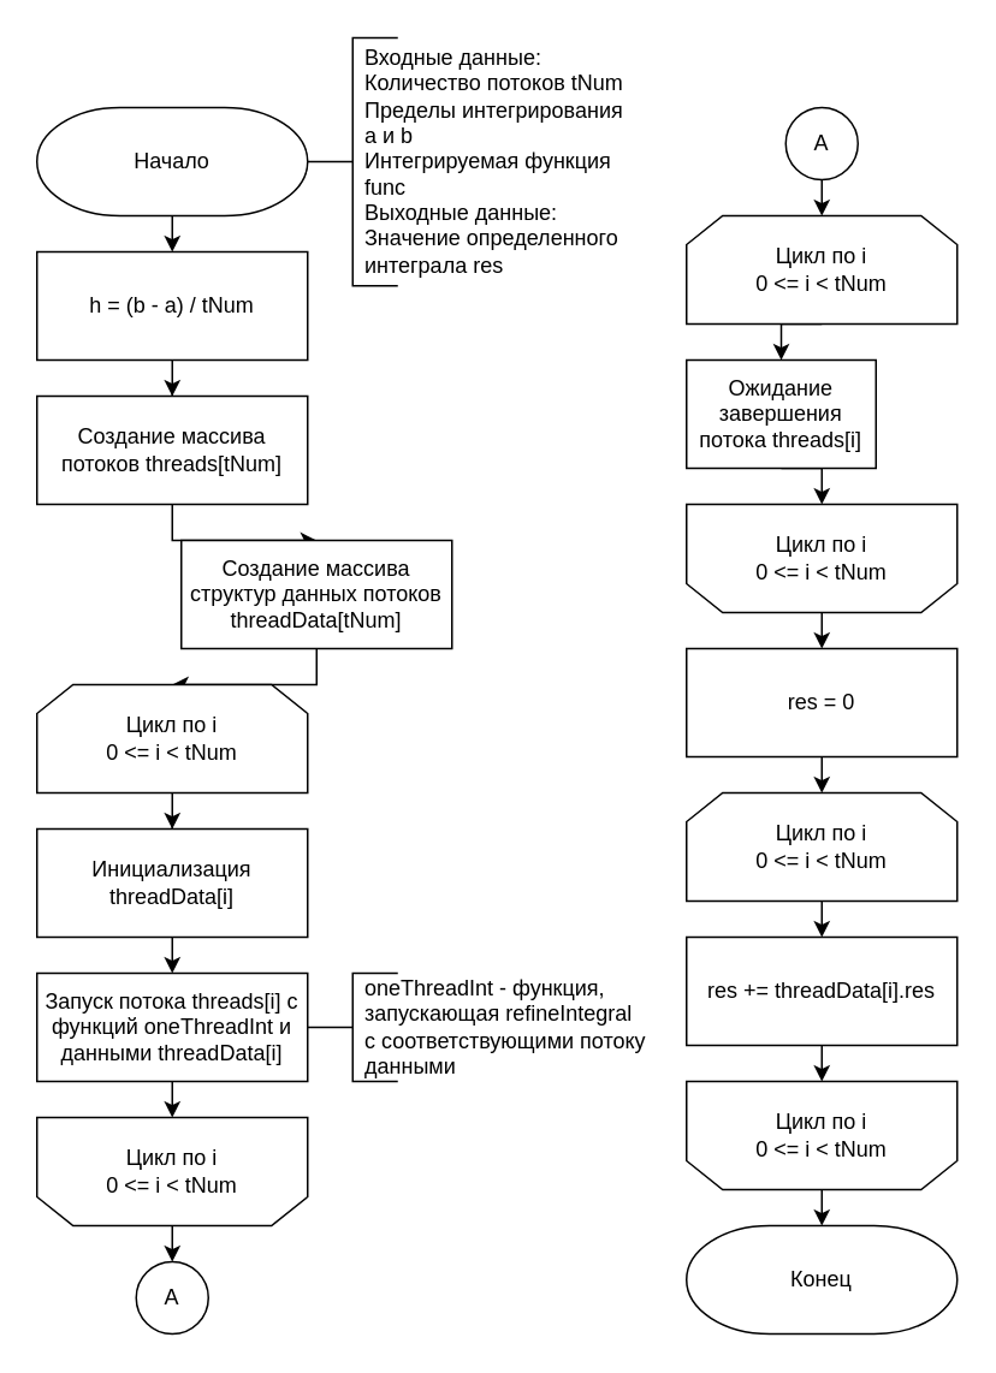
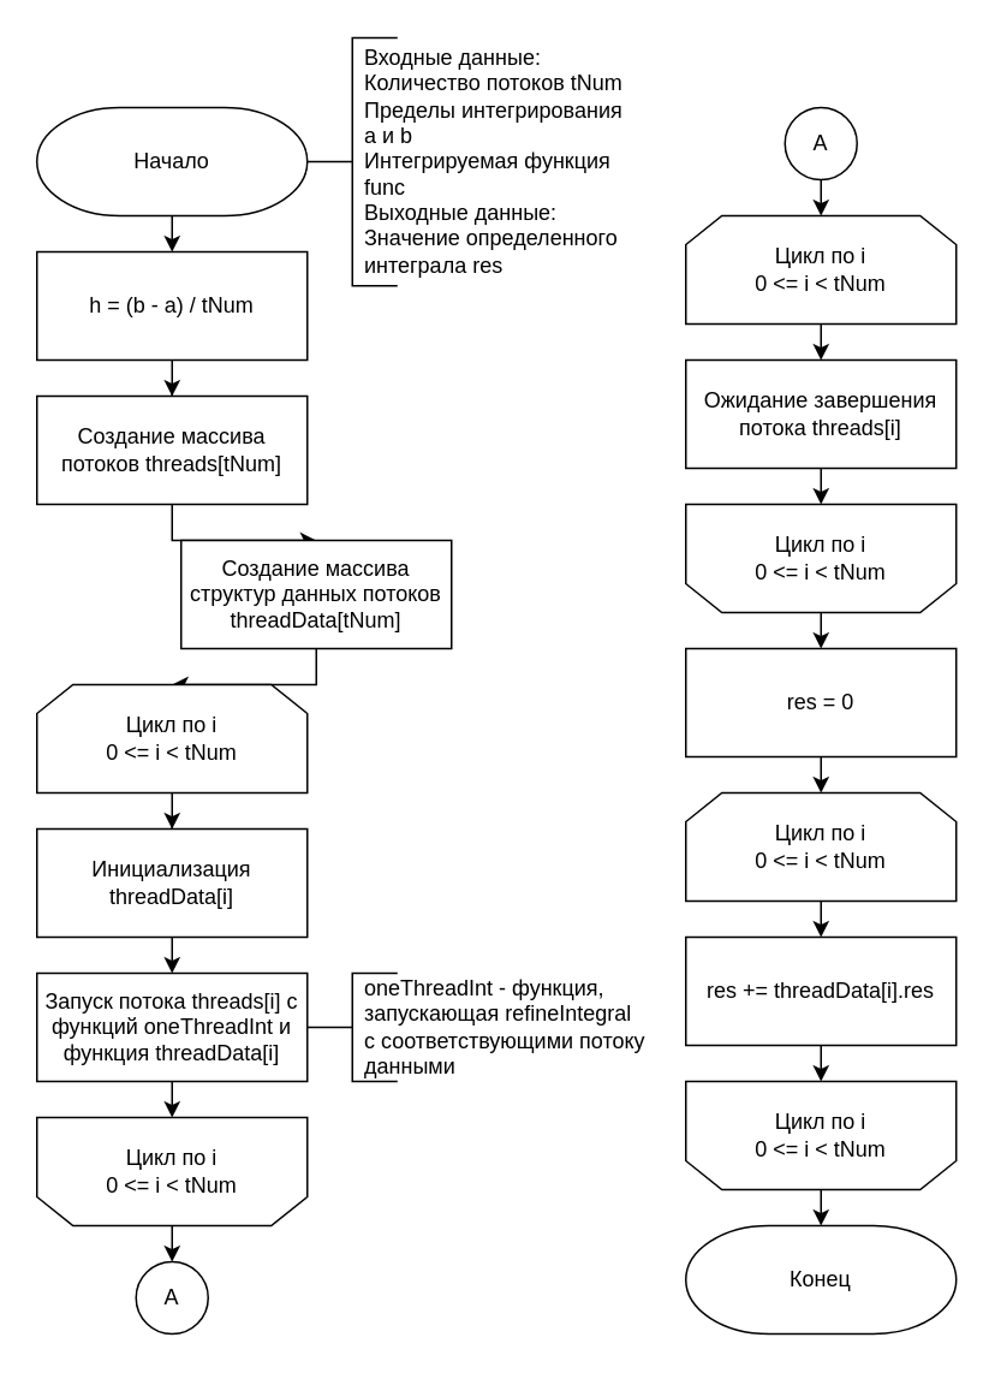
  <mxCell id="0" />
  <mxCell id="1" parent="0" />
  <mxCell id="2" style="edgeStyle=orthogonalEdgeStyle;rounded=0;orthogonalLoop=1;jettySize=auto;html=1;exitX=0.5;exitY=1;exitDx=0;exitDy=0;exitPerimeter=0;entryX=0.5;entryY=0;entryDx=0;entryDy=0;" edge="1" parent="1" source="3" target="8"><mxGeometry relative="1" as="geometry" /></mxCell>
  <mxCell id="3" value="Начало" style="strokeWidth=1;html=1;shape=mxgraph.flowchart.terminator;whiteSpace=wrap;" vertex="1" parent="1"><mxGeometry x="20" y="59" width="150" height="60" as="geometry" /></mxCell>
  <mxCell id="4" value="" style="strokeWidth=1;html=1;shape=mxgraph.flowchart.annotation_2;align=left;labelPosition=right;pointerEvents=1;" vertex="1" parent="1"><mxGeometry x="170" y="20.25" width="50" height="137.5" as="geometry" /></mxCell>
  <mxCell id="5" value="&lt;div&gt;&lt;span&gt;Входные данные:&lt;/span&gt;&lt;/div&gt;&lt;div&gt;Количество потоков tNum&lt;/div&gt;Пределы интегрирования&lt;br&gt;a и b&lt;br&gt;Интегрируемая функция&lt;br&gt;func&lt;br&gt;&lt;div&gt;&lt;div&gt;Выходные данные:&lt;/div&gt;Значение определенного&lt;/div&gt;&lt;div&gt;интеграла res&lt;/div&gt;" style="text;html=1;align=left;verticalAlign=middle;resizable=0;points=[];autosize=1;strokeColor=none;fillColor=none;" vertex="1" parent="1"><mxGeometry x="200" y="24" width="160" height="130" as="geometry" /></mxCell>
  <mxCell id="6" value="Конец" style="strokeWidth=1;html=1;shape=mxgraph.flowchart.terminator;whiteSpace=wrap;" vertex="1" parent="1"><mxGeometry x="380" y="679" width="150" height="60" as="geometry" /></mxCell>
  <mxCell id="7" style="edgeStyle=orthogonalEdgeStyle;rounded=0;orthogonalLoop=1;jettySize=auto;html=1;exitX=0.5;exitY=1;exitDx=0;exitDy=0;" edge="1" parent="1" source="8" target="10"><mxGeometry relative="1" as="geometry" /></mxCell>
  <mxCell id="8" value="h = (b - a) / tNum" style="rounded=0;whiteSpace=wrap;html=1;" vertex="1" parent="1"><mxGeometry x="20" y="139" width="150" height="60" as="geometry" /></mxCell>
  <mxCell id="9" style="edgeStyle=orthogonalEdgeStyle;rounded=0;orthogonalLoop=1;jettySize=auto;html=1;exitX=0.5;exitY=1;exitDx=0;exitDy=0;" edge="1" parent="1" source="10" target="12"><mxGeometry relative="1" as="geometry" /></mxCell>
  <mxCell id="10" value="Создание массива потоков threads[tNum]" style="rounded=0;whiteSpace=wrap;html=1;" vertex="1" parent="1"><mxGeometry x="20" y="219" width="150" height="60" as="geometry" /></mxCell>
  <mxCell id="11" style="edgeStyle=orthogonalEdgeStyle;rounded=0;orthogonalLoop=1;jettySize=auto;html=1;exitX=0.5;exitY=1;exitDx=0;exitDy=0;entryX=0.5;entryY=0;entryDx=0;entryDy=0;" edge="1" parent="1" source="12" target="14"><mxGeometry relative="1" as="geometry" /></mxCell>
  <mxCell id="12" value="Создание массива структур данных потоков&lt;br&gt;threadData[tNum]" style="rounded=0;whiteSpace=wrap;html=1;" vertex="1" parent="1"><mxGeometry x="100" y="299" width="150" height="60" as="geometry" /></mxCell>
  <mxCell id="13" style="edgeStyle=orthogonalEdgeStyle;rounded=0;orthogonalLoop=1;jettySize=auto;html=1;exitX=0.5;exitY=1;exitDx=0;exitDy=0;" edge="1" parent="1" source="14" target="18"><mxGeometry relative="1" as="geometry" /></mxCell>
  <mxCell id="14" value="Цикл по i&lt;br&gt;0 &amp;lt;= i &amp;lt; tNum" style="shape=loopLimit;whiteSpace=wrap;html=1;shadow=0;sketch=0;strokeWidth=1;gradientColor=none;" vertex="1" parent="1"><mxGeometry x="20" y="379" width="150" height="60" as="geometry" /></mxCell>
  <mxCell id="15" style="edgeStyle=orthogonalEdgeStyle;rounded=0;orthogonalLoop=1;jettySize=auto;html=1;exitX=0.5;exitY=1;exitDx=0;exitDy=0;entryX=0.5;entryY=0;entryDx=0;entryDy=0;" edge="1" parent="1" source="16" target="35"><mxGeometry relative="1" as="geometry" /></mxCell>
  <mxCell id="16" value="Цикл по i&lt;br&gt;0 &amp;lt;= i &amp;lt; tNum" style="shape=loopLimit;whiteSpace=wrap;html=1;shadow=0;sketch=0;strokeWidth=1;gradientColor=none;flipV=1;" vertex="1" parent="1"><mxGeometry x="20" y="619" width="150" height="60" as="geometry" /></mxCell>
  <mxCell id="17" style="edgeStyle=orthogonalEdgeStyle;rounded=0;orthogonalLoop=1;jettySize=auto;html=1;exitX=0.5;exitY=1;exitDx=0;exitDy=0;entryX=0.5;entryY=0;entryDx=0;entryDy=0;" edge="1" parent="1" source="18" target="20"><mxGeometry relative="1" as="geometry" /></mxCell>
  <mxCell id="18" value="Инициализация threadData[i]" style="rounded=0;whiteSpace=wrap;html=1;" vertex="1" parent="1"><mxGeometry x="20" y="459" width="150" height="60" as="geometry" /></mxCell>
  <mxCell id="19" style="edgeStyle=orthogonalEdgeStyle;rounded=0;orthogonalLoop=1;jettySize=auto;html=1;exitX=0.5;exitY=1;exitDx=0;exitDy=0;entryX=0.5;entryY=0;entryDx=0;entryDy=0;" edge="1" parent="1" source="20" target="16"><mxGeometry relative="1" as="geometry" /></mxCell>
- <mxCell id="20" value="Запуск потока threads[i] с функций oneThreadInt и данными threadData[i]" style="rounded=0;whiteSpace=wrap;html=1;" vertex="1" parent="1"><mxGeometry x="20" y="539" width="150" height="60" as="geometry" /></mxCell>
+ <mxCell id="20" value="Запуск потока threads[i] с функций oneThreadInt и функция threadData[i]" style="rounded=0;whiteSpace=wrap;html=1;" vertex="1" parent="1"><mxGeometry x="20" y="539" width="150" height="60" as="geometry" /></mxCell>
  <mxCell id="21" style="edgeStyle=orthogonalEdgeStyle;rounded=0;orthogonalLoop=1;jettySize=auto;html=1;exitX=0.5;exitY=1;exitDx=0;exitDy=0;entryX=0.5;entryY=0;entryDx=0;entryDy=0;" edge="1" parent="1" source="22" target="26"><mxGeometry relative="1" as="geometry" /></mxCell>
  <mxCell id="22" value="Цикл по i&lt;br&gt;0 &amp;lt;= i &amp;lt; tNum" style="shape=loopLimit;whiteSpace=wrap;html=1;shadow=0;sketch=0;strokeWidth=1;gradientColor=none;" vertex="1" parent="1"><mxGeometry x="380" y="119" width="150" height="60" as="geometry" /></mxCell>
  <mxCell id="23" style="edgeStyle=orthogonalEdgeStyle;rounded=0;orthogonalLoop=1;jettySize=auto;html=1;exitX=0.5;exitY=1;exitDx=0;exitDy=0;entryX=0.5;entryY=0;entryDx=0;entryDy=0;" edge="1" parent="1" source="24" target="34"><mxGeometry relative="1" as="geometry" /></mxCell>
  <mxCell id="24" value="Цикл по i&lt;br&gt;0 &amp;lt;= i &amp;lt; tNum" style="shape=loopLimit;whiteSpace=wrap;html=1;shadow=0;sketch=0;strokeWidth=1;gradientColor=none;flipV=1;" vertex="1" parent="1"><mxGeometry x="380" y="279" width="150" height="60" as="geometry" /></mxCell>
  <mxCell id="25" style="edgeStyle=orthogonalEdgeStyle;rounded=0;orthogonalLoop=1;jettySize=auto;html=1;exitX=0.5;exitY=1;exitDx=0;exitDy=0;entryX=0.5;entryY=0;entryDx=0;entryDy=0;" edge="1" parent="1" source="26" target="24"><mxGeometry relative="1" as="geometry" /></mxCell>
- <mxCell id="26" value="Ожидание завершения потока threads[i]" style="rounded=0;whiteSpace=wrap;html=1;" vertex="1" parent="1"><mxGeometry x="380" y="199" width="105" height="60" as="geometry" /></mxCell>
+ <mxCell id="26" value="Ожидание завершения потока threads[i]" style="rounded=0;whiteSpace=wrap;html=1;" vertex="1" parent="1"><mxGeometry x="380" y="199" width="150" height="60" as="geometry" /></mxCell>
  <mxCell id="27" style="edgeStyle=orthogonalEdgeStyle;rounded=0;orthogonalLoop=1;jettySize=auto;html=1;exitX=0.5;exitY=1;exitDx=0;exitDy=0;entryX=0.5;entryY=0;entryDx=0;entryDy=0;" edge="1" parent="1" source="28" target="32"><mxGeometry relative="1" as="geometry" /></mxCell>
  <mxCell id="28" value="Цикл по i&lt;br&gt;0 &amp;lt;= i &amp;lt; tNum" style="shape=loopLimit;whiteSpace=wrap;html=1;shadow=0;sketch=0;strokeWidth=1;gradientColor=none;" vertex="1" parent="1"><mxGeometry x="380" y="439" width="150" height="60" as="geometry" /></mxCell>
  <mxCell id="29" style="edgeStyle=orthogonalEdgeStyle;rounded=0;orthogonalLoop=1;jettySize=auto;html=1;exitX=0.5;exitY=1;exitDx=0;exitDy=0;entryX=0.5;entryY=0;entryDx=0;entryDy=0;entryPerimeter=0;" edge="1" parent="1" source="30" target="6"><mxGeometry relative="1" as="geometry" /></mxCell>
  <mxCell id="30" value="Цикл по i&lt;br&gt;0 &amp;lt;= i &amp;lt; tNum" style="shape=loopLimit;whiteSpace=wrap;html=1;shadow=0;sketch=0;strokeWidth=1;gradientColor=none;flipV=1;" vertex="1" parent="1"><mxGeometry x="380" y="599" width="150" height="60" as="geometry" /></mxCell>
  <mxCell id="31" style="edgeStyle=orthogonalEdgeStyle;rounded=0;orthogonalLoop=1;jettySize=auto;html=1;exitX=0.5;exitY=1;exitDx=0;exitDy=0;entryX=0.5;entryY=0;entryDx=0;entryDy=0;" edge="1" parent="1" source="32" target="30"><mxGeometry relative="1" as="geometry" /></mxCell>
  <mxCell id="32" value="res += threadData[i].res" style="rounded=0;whiteSpace=wrap;html=1;" vertex="1" parent="1"><mxGeometry x="380" y="519" width="150" height="60" as="geometry" /></mxCell>
  <mxCell id="33" style="edgeStyle=orthogonalEdgeStyle;rounded=0;orthogonalLoop=1;jettySize=auto;html=1;exitX=0.5;exitY=1;exitDx=0;exitDy=0;entryX=0.5;entryY=0;entryDx=0;entryDy=0;" edge="1" parent="1" source="34" target="28"><mxGeometry relative="1" as="geometry" /></mxCell>
  <mxCell id="34" value="res = 0" style="rounded=0;whiteSpace=wrap;html=1;" vertex="1" parent="1"><mxGeometry x="380" y="359" width="150" height="60" as="geometry" /></mxCell>
  <mxCell id="35" value="A" style="ellipse;whiteSpace=wrap;html=1;aspect=fixed;align=center;" vertex="1" parent="1"><mxGeometry x="75" y="699" width="40" height="40" as="geometry" /></mxCell>
  <mxCell id="36" style="edgeStyle=orthogonalEdgeStyle;rounded=0;orthogonalLoop=1;jettySize=auto;html=1;exitX=0.5;exitY=1;exitDx=0;exitDy=0;entryX=0.5;entryY=0;entryDx=0;entryDy=0;" edge="1" parent="1" source="37" target="22"><mxGeometry relative="1" as="geometry" /></mxCell>
  <mxCell id="37" value="A" style="ellipse;whiteSpace=wrap;html=1;aspect=fixed;align=center;" vertex="1" parent="1"><mxGeometry x="435" y="59" width="40" height="40" as="geometry" /></mxCell>
  <mxCell id="38" value="" style="strokeWidth=1;html=1;shape=mxgraph.flowchart.annotation_2;align=left;labelPosition=right;pointerEvents=1;" vertex="1" parent="1"><mxGeometry x="170" y="539" width="50" height="60" as="geometry" /></mxCell>
  <mxCell id="39" value="oneThreadInt - функция,&lt;br&gt;запускающая refineIntegral&lt;br&gt;с соответствующими потоку&lt;br&gt;данными" style="text;html=1;align=left;verticalAlign=middle;resizable=0;points=[];autosize=1;strokeColor=none;fillColor=none;" vertex="1" parent="1"><mxGeometry x="200" y="539" width="170" height="60" as="geometry" /></mxCell>
